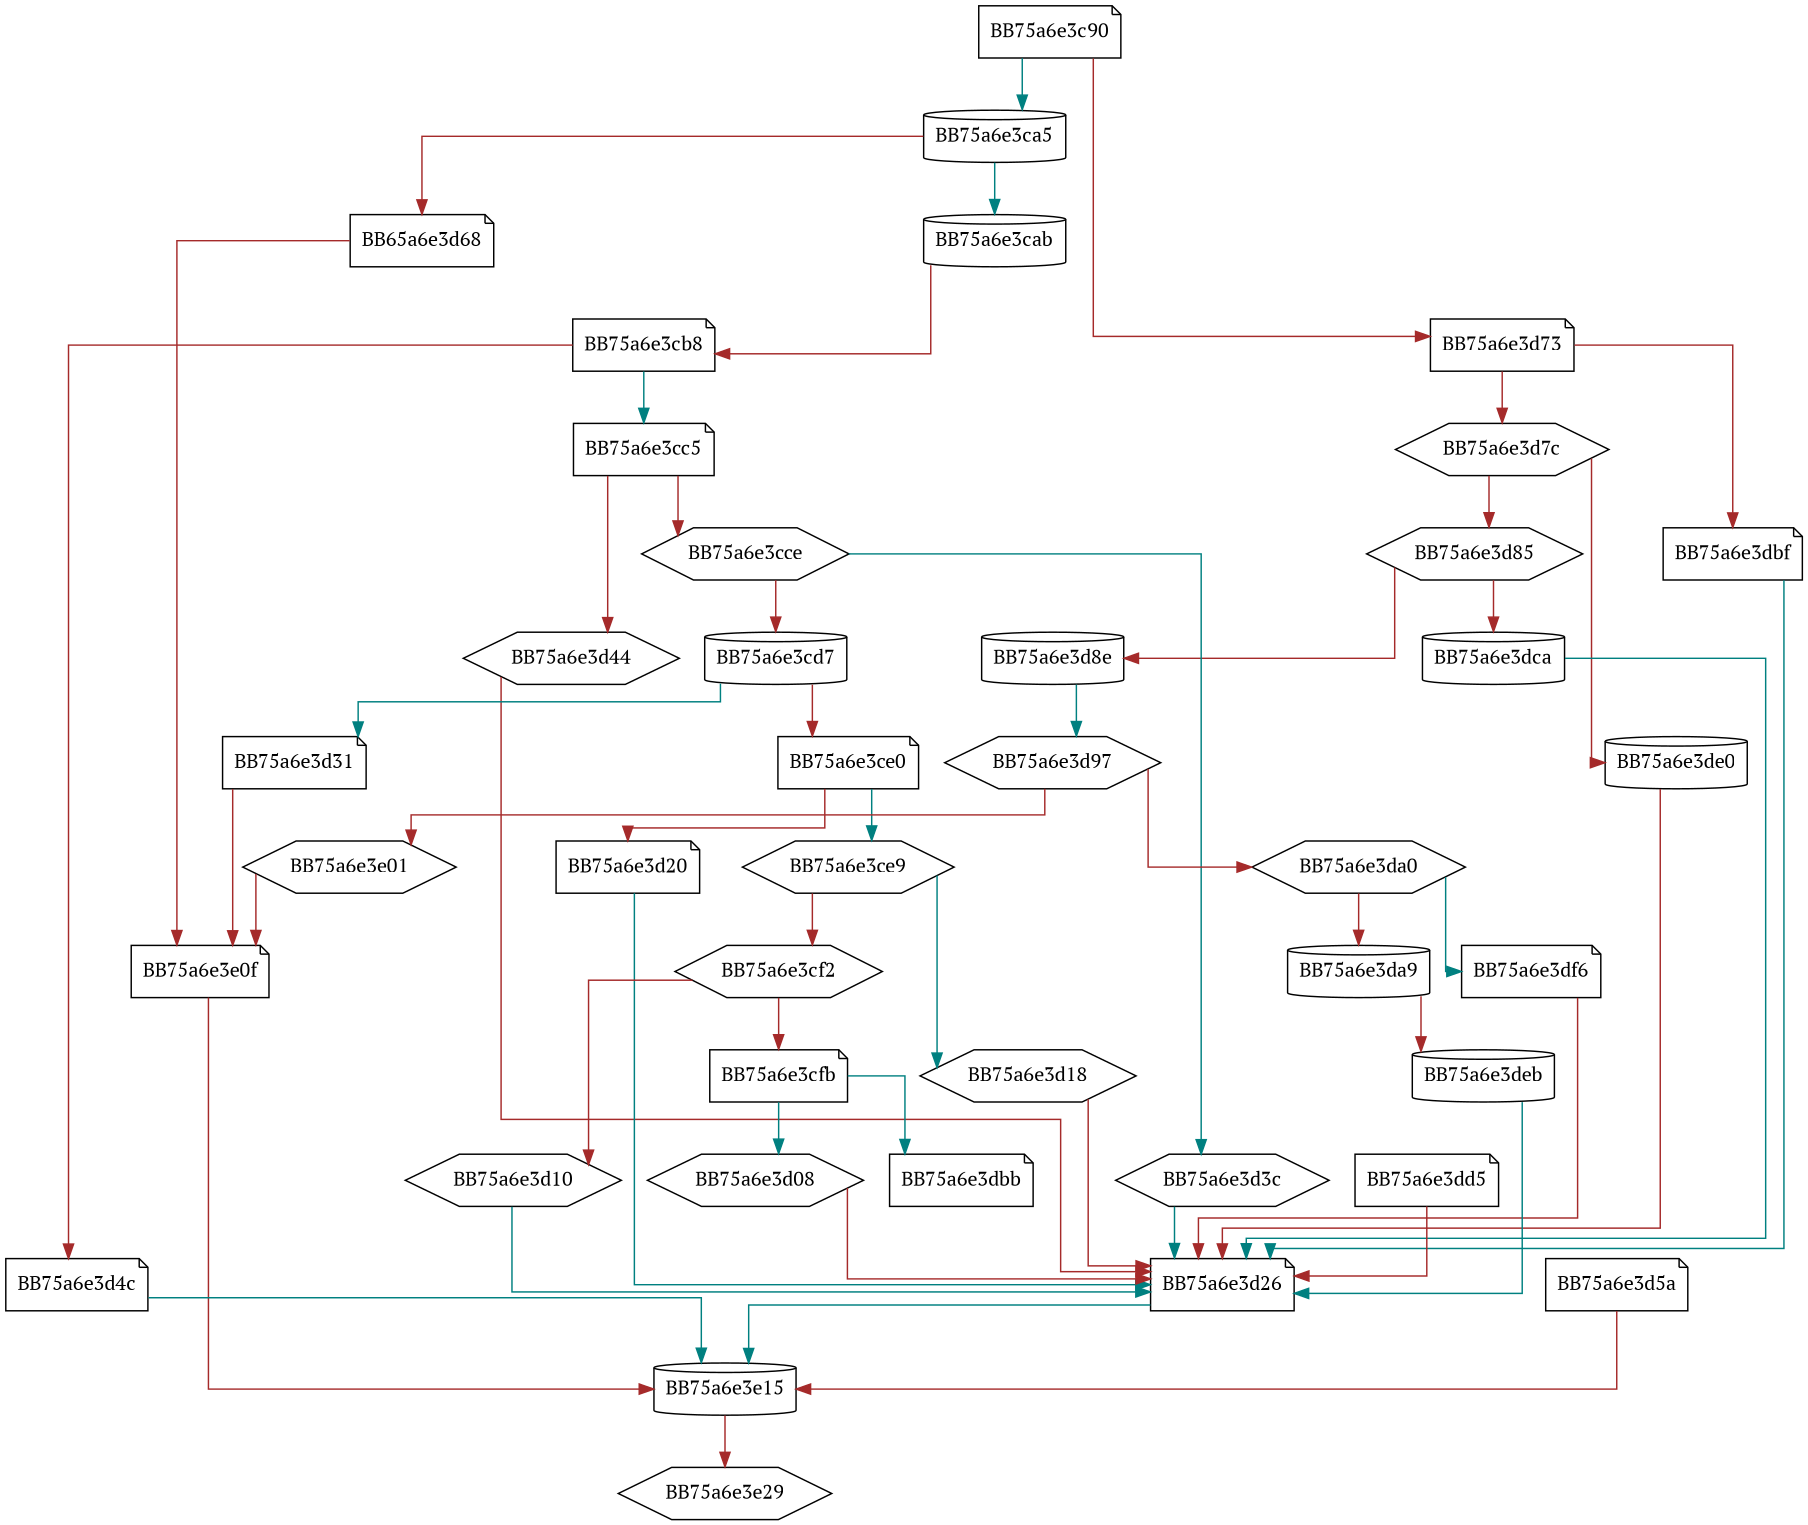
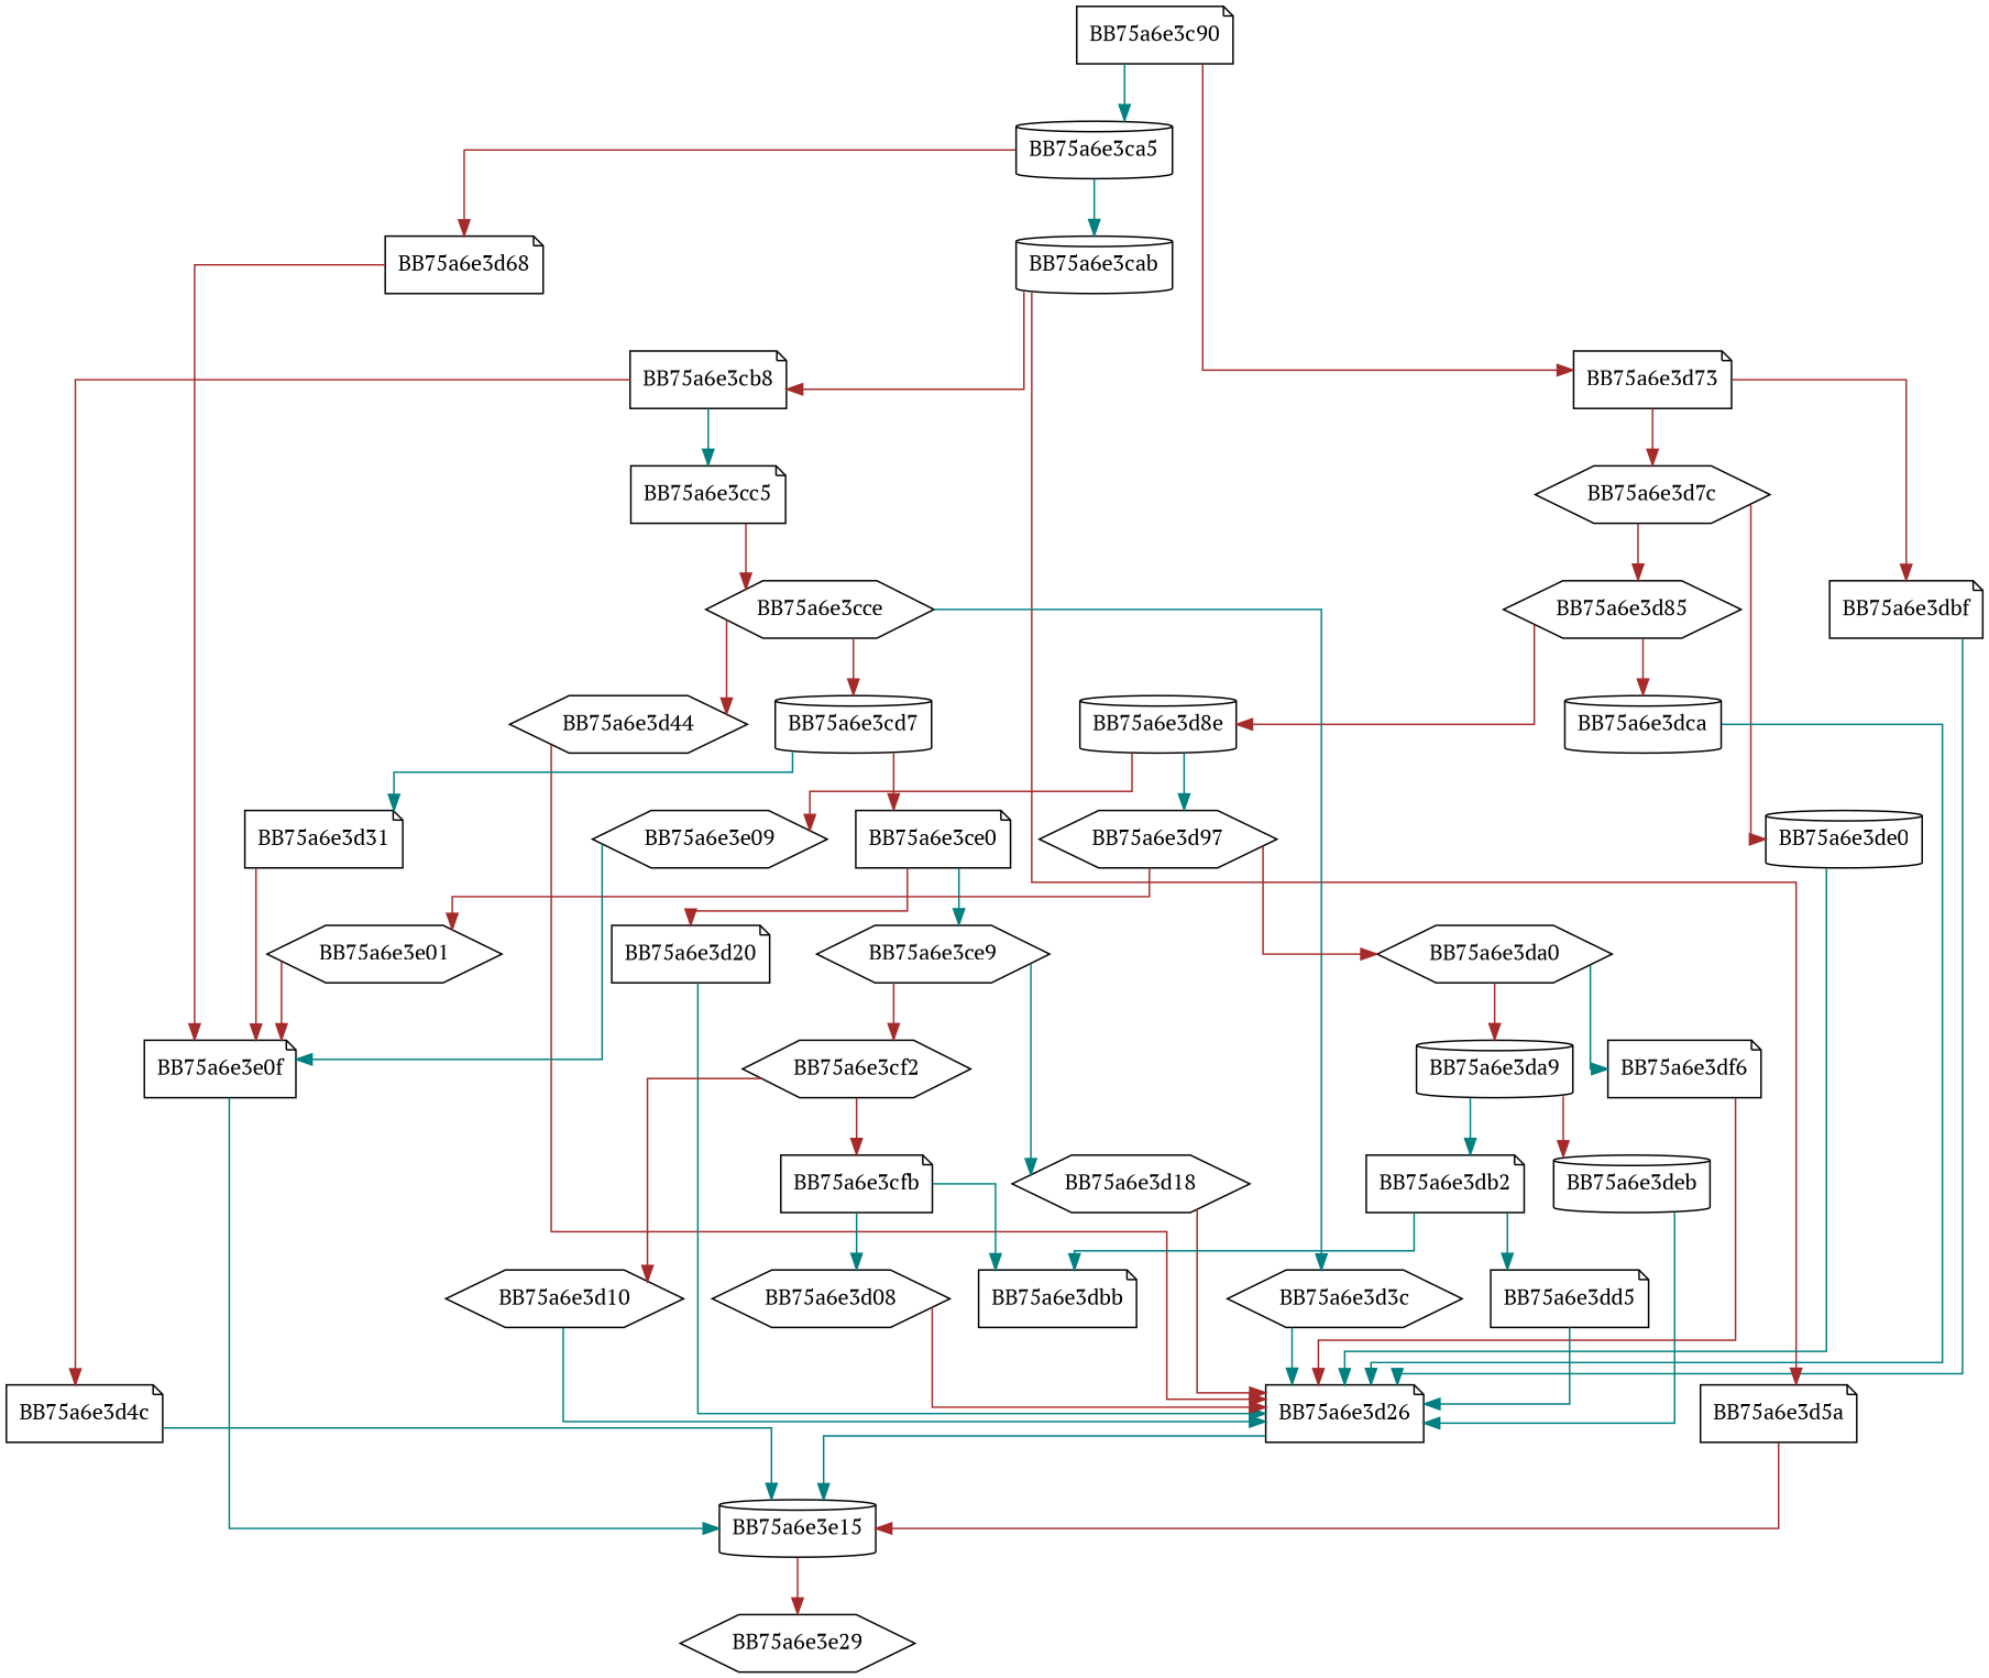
  digraph {
    fontname="PT Serif"
    splines=ortho
    node [fontname="PT Serif" shape=note]
    edge [color=brown fontname="PT Serif"]
    BB75a6e3c90
    BB75a6e3d73
    BB75a6e3ca5 [shape=cylinder]
    BB75a6e3dbf
    BB75a6e3d7c [shape=hexagon]
-   BB75a6e3d68 [label=BB65a6e3d68]
+   BB75a6e3d68
    BB75a6e3cab [shape=cylinder]
    BB75a6e3d26
    BB75a6e3de0 [shape=cylinder]
    BB75a6e3d85 [shape=hexagon]
    BB75a6e3e0f
    BB75a6e3d5a
    BB75a6e3cb8
    BB75a6e3e15 [shape=cylinder]
    BB75a6e3d4c
    BB75a6e3cc5
    BB75a6e3e29 [shape=hexagon]
    BB75a6e3d44 [shape=hexagon]
    BB75a6e3cce [shape=hexagon]
    BB75a6e3d3c [shape=hexagon]
    BB75a6e3cd7 [shape=cylinder]
    BB75a6e3d31
    BB75a6e3ce0
    BB75a6e3d20
    BB75a6e3ce9 [shape=hexagon]
    BB75a6e3d18 [shape=hexagon]
    BB75a6e3cf2 [shape=hexagon]
    BB75a6e3d10 [shape=hexagon]
    BB75a6e3cfb
    BB75a6e3dbb
    BB75a6e3d08 [shape=hexagon]
    BB75a6e3dca [shape=cylinder]
    BB75a6e3d8e [shape=cylinder]
+   BB75a6e3e09 [shape=hexagon]
    BB75a6e3d97 [shape=hexagon]
    BB75a6e3e01 [shape=hexagon]
    BB75a6e3da0 [shape=hexagon]
    BB75a6e3df6
    BB75a6e3da9 [shape=cylinder]
    BB75a6e3deb [shape=cylinder]
+   BB75a6e3db2
    BB75a6e3dd5
    BB75a6e3c90 -> BB75a6e3d73
    BB75a6e3c90 -> BB75a6e3ca5 [color=teal]
    BB75a6e3d73 -> BB75a6e3dbf
    BB75a6e3d73 -> BB75a6e3d7c
    BB75a6e3ca5 -> BB75a6e3d68
    BB75a6e3ca5 -> BB75a6e3cab [color=teal]
    BB75a6e3dbf -> BB75a6e3d26 [color=teal]
    BB75a6e3d7c -> BB75a6e3de0
    BB75a6e3d7c -> BB75a6e3d85
    BB75a6e3d68 -> BB75a6e3e0f
+   BB75a6e3cab -> BB75a6e3d5a
    BB75a6e3cab -> BB75a6e3cb8
    BB75a6e3d26 -> BB75a6e3e15 [color=teal]
-   BB75a6e3de0 -> BB75a6e3d26
+   BB75a6e3de0 -> BB75a6e3d26 [color=teal]
    BB75a6e3d85 -> BB75a6e3dca
    BB75a6e3d85 -> BB75a6e3d8e
-   BB75a6e3e0f -> BB75a6e3e15
+   BB75a6e3e0f -> BB75a6e3e15 [color=teal]
    BB75a6e3d5a -> BB75a6e3e15
    BB75a6e3cb8 -> BB75a6e3d4c
    BB75a6e3cb8 -> BB75a6e3cc5 [color=teal]
    BB75a6e3e15 -> BB75a6e3e29
    BB75a6e3d4c -> BB75a6e3e15 [color=teal]
-   BB75a6e3cc5 -> BB75a6e3d44
+   BB75a6e3cce -> BB75a6e3d44
    BB75a6e3cc5 -> BB75a6e3cce
    BB75a6e3d44 -> BB75a6e3d26
    BB75a6e3cce -> BB75a6e3d3c [color=teal]
    BB75a6e3cce -> BB75a6e3cd7
    BB75a6e3d3c -> BB75a6e3d26 [color=teal]
    BB75a6e3cd7 -> BB75a6e3d31 [color=teal]
    BB75a6e3cd7 -> BB75a6e3ce0
    BB75a6e3d31 -> BB75a6e3e0f
    BB75a6e3ce0 -> BB75a6e3d20
    BB75a6e3ce0 -> BB75a6e3ce9 [color=teal]
    BB75a6e3d20 -> BB75a6e3d26 [color=teal]
    BB75a6e3ce9 -> BB75a6e3d18 [color=teal]
    BB75a6e3ce9 -> BB75a6e3cf2
    BB75a6e3d18 -> BB75a6e3d26
    BB75a6e3cf2 -> BB75a6e3d10
    BB75a6e3cf2 -> BB75a6e3cfb
    BB75a6e3d10 -> BB75a6e3d26 [color=teal]
    BB75a6e3cfb -> BB75a6e3dbb [color=teal]
    BB75a6e3cfb -> BB75a6e3d08 [color=teal]
    BB75a6e3d08 -> BB75a6e3d26
    BB75a6e3dca -> BB75a6e3d26 [color=teal]
+   BB75a6e3d8e -> BB75a6e3e09
    BB75a6e3d8e -> BB75a6e3d97 [color=teal]
+   BB75a6e3e09 -> BB75a6e3e0f [color=teal]
    BB75a6e3d97 -> BB75a6e3e01
    BB75a6e3d97 -> BB75a6e3da0
    BB75a6e3e01 -> BB75a6e3e0f
    BB75a6e3da0 -> BB75a6e3df6 [color=teal]
    BB75a6e3da0 -> BB75a6e3da9
    BB75a6e3df6 -> BB75a6e3d26
    BB75a6e3da9 -> BB75a6e3deb
+   BB75a6e3da9 -> BB75a6e3db2 [color=teal]
    BB75a6e3deb -> BB75a6e3d26 [color=teal]
-   BB75a6e3dd5 -> BB75a6e3d26
+   BB75a6e3db2 -> BB75a6e3dbb [color=teal]
+   BB75a6e3db2 -> BB75a6e3dd5 [color=teal]
+   BB75a6e3dd5 -> BB75a6e3d26 [color=teal]
  }
